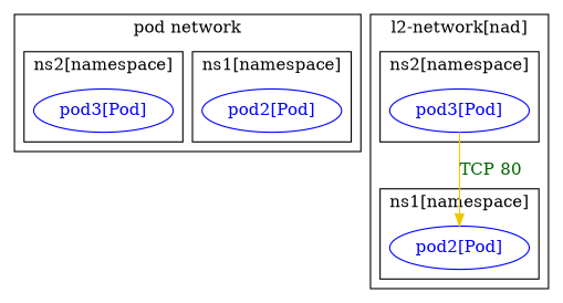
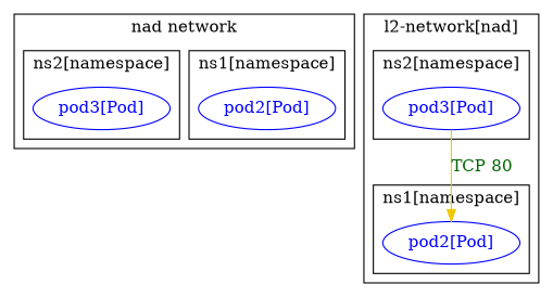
  digraph {
    node [color=blue fontcolor=blue]
    n1 [label="pod2[Pod]"]
    n2 [label="pod3[Pod]"]
    n3 [label="pod2[Pod]"]
    n4 [label="pod3[Pod]"]
    subgraph cluster_1 {
-     label="pod network"
+     label="nad network"
      subgraph cluster_2 {
        color=black
        fontcolor=black
        label="ns1[namespace]"
        n1
      }
      subgraph cluster_3 {
        color=black
        fontcolor=black
        label="ns2[namespace]"
        n2
      }
    }
    subgraph cluster_4 {
      label="l2-network[nad]"
      subgraph cluster_5 {
        color=black
        fontcolor=black
        label="ns1[namespace]"
        n3
      }
      subgraph cluster_6 {
        color=black
        fontcolor=black
        label="ns2[namespace]"
        n4
      }
    }
    n4 -> n3 [color=gold2 fontcolor=darkgreen label="TCP 80" weight=1]
  }
